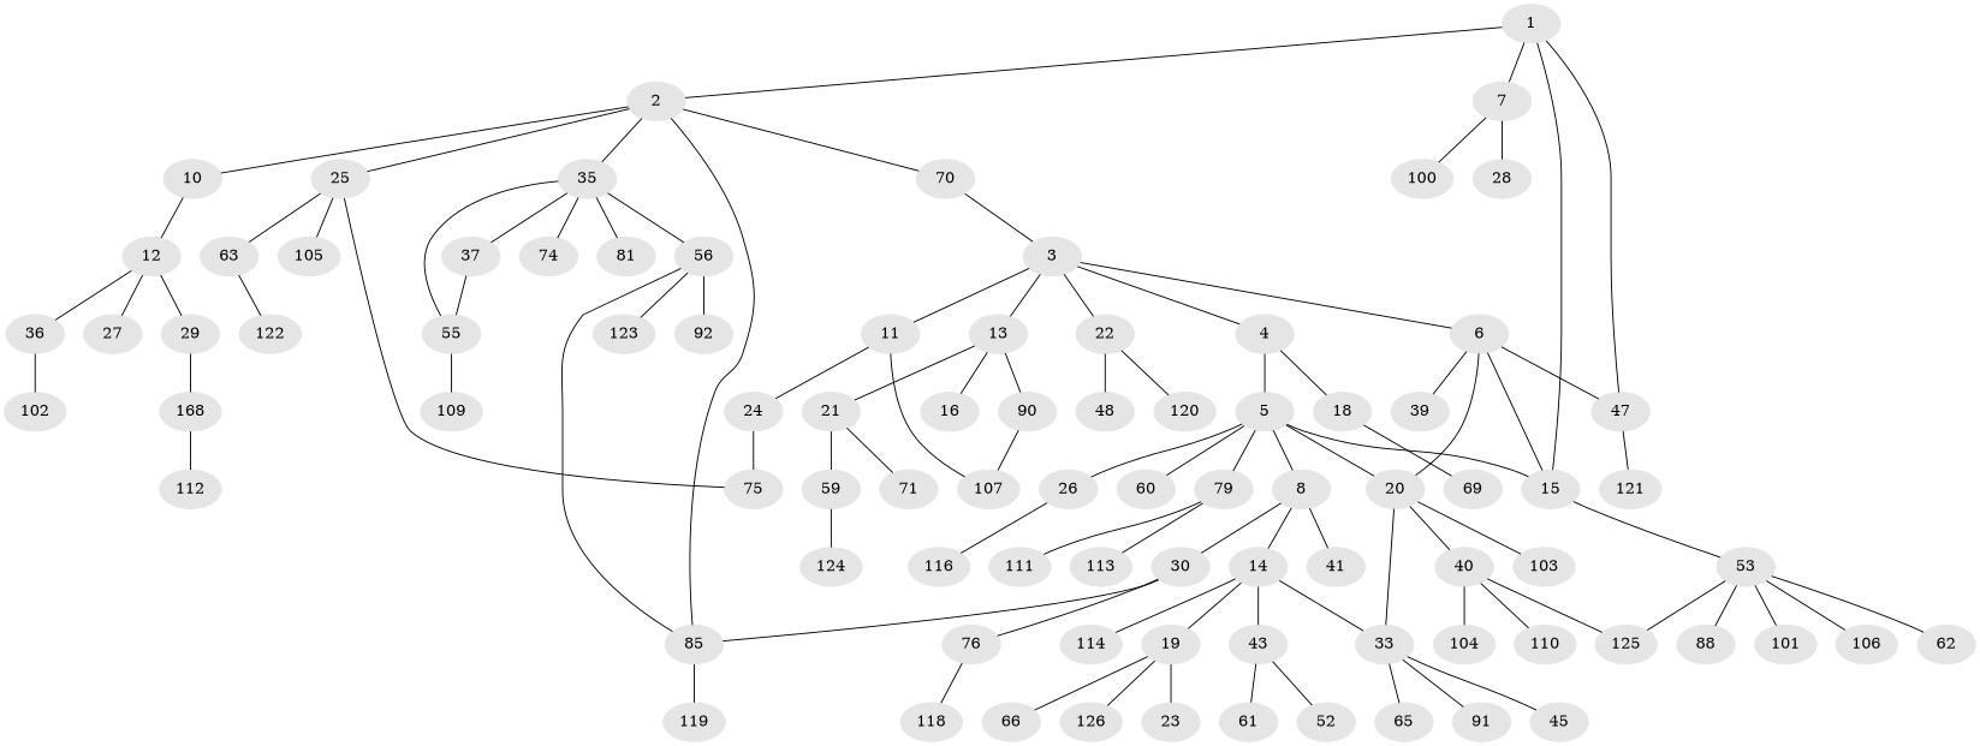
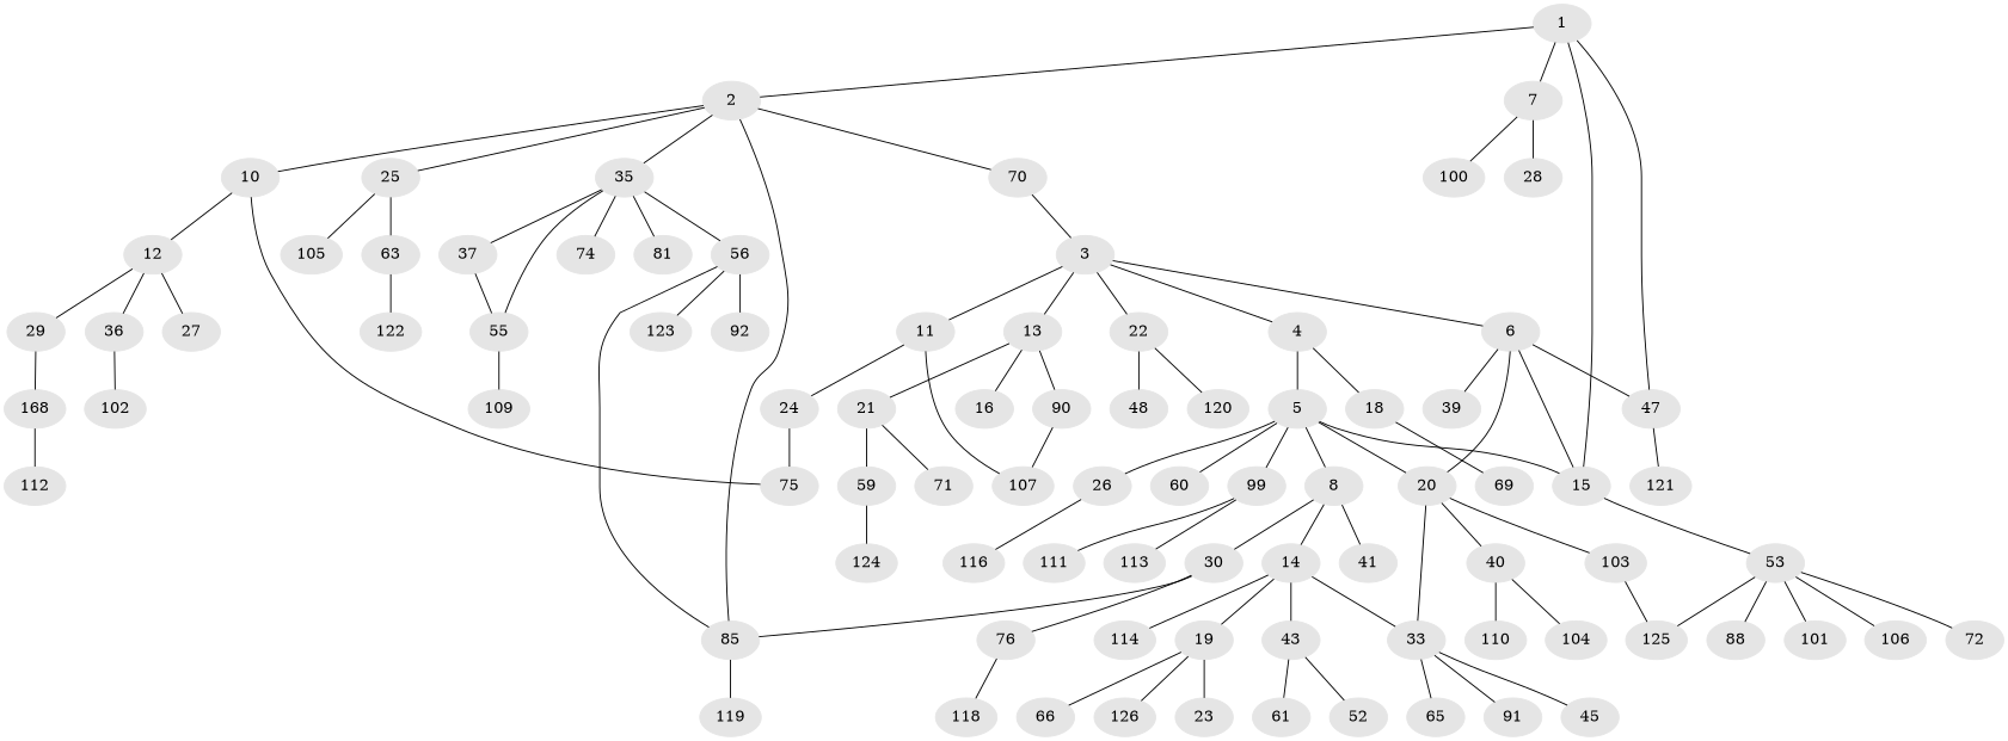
  graph {
    node [color=gray90 style=filled]
    1
    2
    7
    15
    47 [super="+49"]
    10
    25 [super="+42"]
    35 [super="+64+38+83"]
    70
    85 [super="+97"]
    28
    100
    53 [super="+54+57"]
    121
    3 [super="+89"]
    4
    6 [super="+84"]
    11
    13
    22
    12
    75 [super="+93"]
    63 [super="+98"]
    105
    37
    55
    56 [super="+62+82+67"]
    74
    81
    119
    5 [super="+9"]
    18 [super="+58+50"]
    20 [super="+32"]
    39
    24
    107
    16 [super="+88"]
    21 [super="+34"]
    90
    48
    120
    8
    26 [super="+77"]
    60 [super="+115"]
-   79 [super="+95"]
+   79 [super="+95" label=99]
    69
    14 [super="+17"]
    30
    41
    33 [super="+46"]
    40
    103
    116
    111
    113
    19
    43
    114
    76
    27 [super="+68"]
    29 [super="+31"]
    36
    n63 [label=168]
    102
    59
    71
    23 [super="+80"]
    66
    126
    45
    65
    91
    52
    61
    125
-   72 [super="+96" label=62]
+   72 [super="+96"]
    n77 [label=88]
    101
    106
    104
    110
    124
    122
    112
    118
    109
    92 [super="+94"]
    123
    1 -- 2
    1 -- 7
    1 -- 15
    1 -- 47
    2 -- 10
    2 -- 25
    2 -- 35
    2 -- 70
    2 -- 85
    7 -- 28
    7 -- 100
    15 -- 53
    47 -- 121
    10 -- 12
-   25 -- 75
+   10 -- 75
    25 -- 63
    25 -- 105
    35 -- 37
    35 -- 55
    35 -- 56
    35 -- 74
    35 -- 81
    70 -- 3
    85 -- 119
    53 -- 125
    53 -- 72
    53 -- n77
    53 -- 101
    53 -- 106
    3 -- 4
    3 -- 6
    3 -- 11
    3 -- 13
    3 -- 22
    4 -- 5
    4 -- 18
    6 -- 15
    6 -- 47
    6 -- 20
    6 -- 39
    11 -- 24
    11 -- 107
    13 -- 16
    13 -- 21
    13 -- 90
    22 -- 48
    22 -- 120
    12 -- 27
    12 -- 29
    12 -- 36
    63 -- 122
    37 -- 55
    55 -- 109
    56 -- 85
    56 -- 92
    56 -- 123
    5 -- 15
    5 -- 20
    5 -- 8
    5 -- 26
    5 -- 60
    5 -- 79
    18 -- 69
    20 -- 33
    20 -- 40
    20 -- 103
    24 -- 75
    21 -- 59
    21 -- 71
    90 -- 107
    8 -- 14
    8 -- 30
    8 -- 41
    26 -- 116
    79 -- 111
    79 -- 113
    14 -- 33
    14 -- 19
    14 -- 43
    14 -- 114
    30 -- 85
    30 -- 76
    33 -- 45
    33 -- 65
    33 -- 91
-   40 -- 125
+   103 -- 125
    40 -- 104
    40 -- 110
    19 -- 23
    19 -- 66
    19 -- 126
    43 -- 52
    43 -- 61
    76 -- 118
    29 -- n63
    36 -- 102
    n63 -- 112
    59 -- 124
  }
